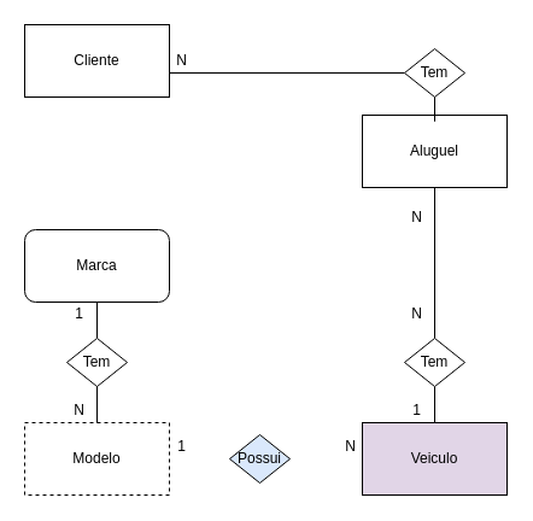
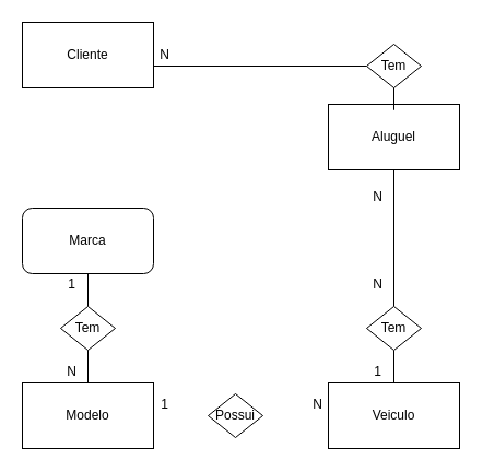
  <mxCell id="0" />
  <mxCell id="1" parent="0" />
  <mxCell id="2" value="Cliente&lt;br&gt;" style="rounded=0;whiteSpace=wrap;html=1;" vertex="1" parent="1"><mxGeometry x="20" y="20" width="120" height="60" as="geometry" /></mxCell>
  <mxCell id="3" value="" style="edgeStyle=orthogonalEdgeStyle;rounded=0;orthogonalLoop=1;jettySize=auto;html=1;endArrow=none;endFill=0;strokeColor=#000000;" edge="1" parent="1" source="12" target="5"><mxGeometry relative="1" as="geometry" /></mxCell>
- <mxCell id="4" value="Modelo&lt;br&gt;" style="rounded=0;whiteSpace=wrap;html=1;dashed=1;" vertex="1" parent="1"><mxGeometry x="20" y="350" width="120" height="60" as="geometry" /></mxCell>
+ <mxCell id="4" value="Modelo&lt;br&gt;" style="rounded=0;whiteSpace=wrap;html=1;" vertex="1" parent="1"><mxGeometry x="20" y="350" width="120" height="60" as="geometry" /></mxCell>
  <mxCell id="5" value="Marca" style="whiteSpace=wrap;html=1;rounded=1;" vertex="1" parent="1"><mxGeometry x="20" y="190" width="120" height="60" as="geometry" /></mxCell>
- <mxCell id="6" value="Veiculo&lt;br&gt;" style="rounded=0;whiteSpace=wrap;html=1;fillColor=#e1d5e7;" vertex="1" parent="1"><mxGeometry x="300" y="350" width="120" height="60" as="geometry" /></mxCell>
+ <mxCell id="6" value="Veiculo&lt;br&gt;" style="rounded=0;whiteSpace=wrap;html=1;" vertex="1" parent="1"><mxGeometry x="300" y="350" width="120" height="60" as="geometry" /></mxCell>
  <mxCell id="7" value="Aluguel" style="rounded=0;whiteSpace=wrap;html=1;" vertex="1" parent="1"><mxGeometry x="300" y="95" width="120" height="60" as="geometry" /></mxCell>
- <mxCell id="8" value="Possui" style="rhombus;whiteSpace=wrap;html=1;fillColor=#dae8fc;" vertex="1" parent="1"><mxGeometry x="190" y="360" width="50" height="40" as="geometry" /></mxCell>
+ <mxCell id="8" value="Possui" style="rhombus;whiteSpace=wrap;html=1;" vertex="1" parent="1"><mxGeometry x="190" y="360" width="50" height="40" as="geometry" /></mxCell>
  <mxCell id="9" value="1" style="text;html=1;align=center;verticalAlign=middle;resizable=0;points=[];autosize=1;" vertex="1" parent="1"><mxGeometry x="140" y="360" width="20" height="20" as="geometry" /></mxCell>
  <mxCell id="10" value="N&lt;br&gt;" style="text;html=1;align=center;verticalAlign=middle;resizable=0;points=[];autosize=1;" vertex="1" parent="1"><mxGeometry x="280" y="360" width="20" height="20" as="geometry" /></mxCell>
  <mxCell id="11" value="" style="edgeStyle=orthogonalEdgeStyle;rounded=0;orthogonalLoop=1;jettySize=auto;html=1;endArrow=none;endFill=0;strokeColor=#000000;" edge="1" parent="1" source="12" target="4"><mxGeometry relative="1" as="geometry" /></mxCell>
  <mxCell id="12" value="Tem" style="rhombus;whiteSpace=wrap;html=1;" vertex="1" parent="1"><mxGeometry x="55" y="280" width="50" height="40" as="geometry" /></mxCell>
  <mxCell id="13" value="" style="edgeStyle=orthogonalEdgeStyle;rounded=0;orthogonalLoop=1;jettySize=auto;html=1;endArrow=none;endFill=0;strokeColor=#000000;" edge="1" parent="1" source="4" target="12"><mxGeometry relative="1" as="geometry"><mxPoint x="80" y="340" as="sourcePoint" /><mxPoint x="80" y="260" as="targetPoint" /></mxGeometry></mxCell>
  <mxCell id="14" value="N" style="text;html=1;align=center;verticalAlign=middle;resizable=0;points=[];autosize=1;" vertex="1" parent="1"><mxGeometry x="55" y="330" width="20" height="20" as="geometry" /></mxCell>
  <mxCell id="15" value="1" style="text;html=1;align=center;verticalAlign=middle;resizable=0;points=[];autosize=1;" vertex="1" parent="1"><mxGeometry x="55" y="250" width="20" height="20" as="geometry" /></mxCell>
  <mxCell id="16" value="" style="edgeStyle=orthogonalEdgeStyle;rounded=0;orthogonalLoop=1;jettySize=auto;html=1;endArrow=none;endFill=0;strokeColor=#000000;" edge="1" parent="1" source="18" target="7"><mxGeometry relative="1" as="geometry" /></mxCell>
  <mxCell id="17" value="" style="edgeStyle=orthogonalEdgeStyle;rounded=0;orthogonalLoop=1;jettySize=auto;html=1;endArrow=none;endFill=0;strokeColor=#000000;" edge="1" parent="1" source="18" target="6"><mxGeometry relative="1" as="geometry" /></mxCell>
  <mxCell id="18" value="Tem" style="rhombus;whiteSpace=wrap;html=1;" vertex="1" parent="1"><mxGeometry x="335" y="280" width="50" height="40" as="geometry" /></mxCell>
  <mxCell id="19" value="1" style="text;html=1;align=center;verticalAlign=middle;resizable=0;points=[];autosize=1;" vertex="1" parent="1"><mxGeometry x="335" y="330" width="20" height="20" as="geometry" /></mxCell>
  <mxCell id="20" value="N" style="text;html=1;align=center;verticalAlign=middle;resizable=0;points=[];autosize=1;" vertex="1" parent="1"><mxGeometry x="335" y="250" width="20" height="20" as="geometry" /></mxCell>
  <mxCell id="21" value="" style="edgeStyle=orthogonalEdgeStyle;rounded=0;orthogonalLoop=1;jettySize=auto;html=1;endArrow=none;endFill=0;strokeColor=#000000;" edge="1" parent="1" source="23" target="2"><mxGeometry relative="1" as="geometry"><Array as="points"><mxPoint x="360" y="50" /></Array></mxGeometry></mxCell>
  <mxCell id="22" value="" style="edgeStyle=orthogonalEdgeStyle;rounded=0;orthogonalLoop=1;jettySize=auto;html=1;endArrow=none;endFill=0;strokeColor=#000000;" edge="1" parent="1" source="23" target="7"><mxGeometry relative="1" as="geometry" /></mxCell>
  <mxCell id="23" value="Tem" style="rhombus;whiteSpace=wrap;html=1;" vertex="1" parent="1"><mxGeometry x="335" y="40" width="50" height="40" as="geometry" /></mxCell>
  <mxCell id="24" value="N" style="text;html=1;align=center;verticalAlign=middle;resizable=0;points=[];autosize=1;" vertex="1" parent="1"><mxGeometry x="335" y="170" width="20" height="20" as="geometry" /></mxCell>
  <mxCell id="25" value="N" style="text;html=1;align=center;verticalAlign=middle;resizable=0;points=[];autosize=1;" vertex="1" parent="1"><mxGeometry x="140" y="40" width="20" height="20" as="geometry" /></mxCell>
